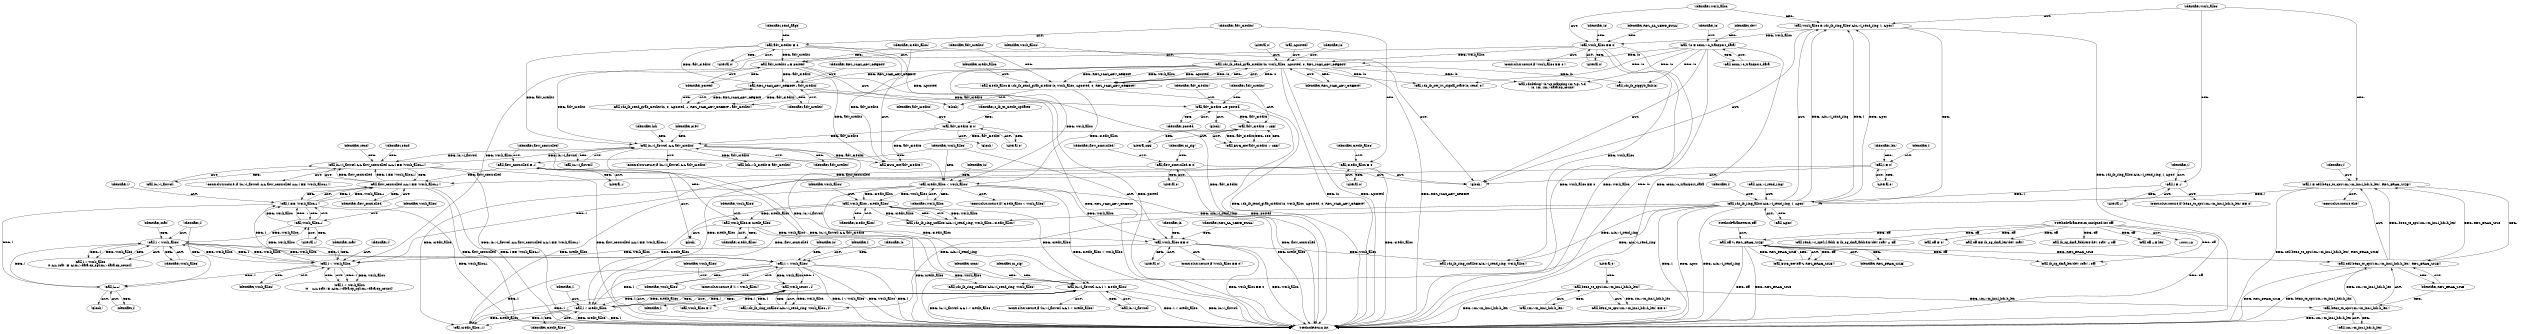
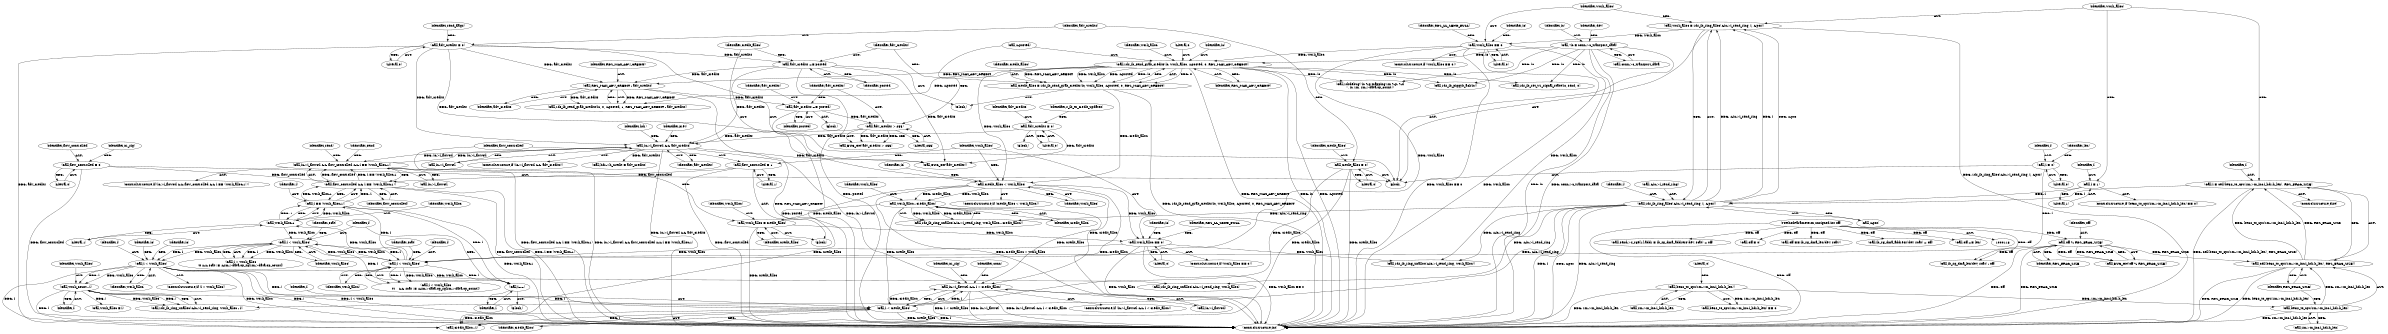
  digraph {
    n1 [label="(Call,ic->i_flowctl && i < credit_alloc)"]
    n2 [label="(Call,i < credit_alloc)"]
-   n3 [label="(MethodReturn,int)"]
+   n3 [label="(ControlStructure,int)"]
    n4 [label="(ControlStructure,if (ic->i_flowctl && i < credit_alloc))"]
    n5 [label="(Call,ic->i_flowctl)"]
    n6 [label="(Call,credit_alloc - i)"]
    n7 [label="(Identifier,credit_alloc)"]
    n8 [label="(Call,ic->i_flowctl && adv_credits)"]
    n9 [label="(Call,ic->i_flowctl && flow_controlled && i == (work_alloc-1))"]
    n10 [label="(Call,ic->i_flowctl)"]
    n11 [label="(Call,BUG_ON(adv_credits))"]
    n12 [label="(ControlStructure,if (ic->i_flowctl && adv_credits))"]
    n13 [label="(Call,hdr->h_credit = adv_credits)"]
    n14 [label="(Identifier,adv_credits)"]
    n15 [label="(Call,flow_controlled && i == (work_alloc-1))"]
    n16 [label="(ControlStructure,if (ic->i_flowctl && flow_controlled && i == (work_alloc-1)))"]
    n17 [label="(Call,ic->i_flowctl)"]
    n18 [label="(Call,i == (work_alloc-1))"]
    n19 [label="(Identifier,flow_controlled)"]
    n20 [label="(Call,i++)"]
    n21 [label="(Call,work_alloc-1)"]
    n22 [label="(Call,flow_controlled = 1)"]
    n23 [label="(Block,)"]
    n24 [label="(Literal,1)"]
    n25 [label="(Call,flow_controlled = 0)"]
    n26 [label="(Block,)"]
    n27 [label="(Literal,0)"]
    n28 [label="(Call,i < work_alloc)"]
    n29 [label="(Block,)"]
    n30 [label="(Identifier,i)"]
    n31 [label="(Literal,1)"]
    n32 [label="(Call,i < work_alloc)"]
    n33 [label="(Call,i < work_alloc\n\t\t    && scat != &rm->data.op_sg[rm->data.op_count])"]
    n34 [label="(Identifier,work_alloc)"]
    n35 [label="(Call,i < work_alloc)"]
    n36 [label="(Call,i < work_alloc\n\t\t && scat != &rm->data.op_sg[rm->data.op_count])"]
    n37 [label="(Identifier,work_alloc)"]
    n38 [label="(Call,i = 0)"]
    n39 [label="(Literal,0)"]
    n40 [label="(Call,rds_ib_ring_unalloc(&ic->i_send_ring, work_alloc))"]
    n41 [label="(Call,work_count - i)"]
    n42 [label="(Identifier,work_alloc)"]
    n43 [label="(ControlStructure,if (i < work_alloc))"]
    n44 [label="(Call,work_alloc == 0)"]
    n45 [label="(Call,rds_ib_send_grab_credits(ic, work_alloc, &posted, 0, RDS_MAX_ADV_CREDIT))"]
    n46 [label="(ControlStructure,if (work_alloc == 0))"]
    n47 [label="(Call,rds_ib_ring_unalloc(&ic->i_send_ring, work_alloc))"]
    n48 [label="(Literal,0)"]
    n49 [label="(Call,credit_alloc < work_alloc)"]
    n50 [label="(Call,credit_alloc = rds_ib_send_grab_credits(ic, work_alloc, &posted, 0, RDS_MAX_ADV_CREDIT))"]
    n51 [label="(Call,RDS_MAX_ADV_CREDIT - adv_credits)"]
    n52 [label="(Call,rdsdebug(\"ic %p mapping rm %p: %d\n\", ic, rm, rm->data.op_count))"]
    n53 [label="(Call,rds_ib_piggyb_ack(ic))"]
    n54 [label="(Call,rds_ib_send_grab_credits(ic, 0, &posted, 1, RDS_MAX_ADV_CREDIT - adv_credits))"]
    n55 [label="(Call,rds_ib_set_wr_signal_state(ic, send, 0))"]
    n56 [label="(Identifier,RDS_MAX_ADV_CREDIT)"]
    n57 [label="(Call,work_alloc = rds_ib_ring_alloc(&ic->i_send_ring, i, &pos))"]
    n58 [label="(Call,rds_ib_ring_alloc(&ic->i_send_ring, i, &pos))"]
    n59 [label="(Call,rds_ib_ring_unalloc(&ic->i_send_ring, work_alloc - i))"]
    n60 [label="(Call,&pos)"]
    n61 [label="(Call,rds_ib_ring_unalloc(&ic->i_send_ring, work_alloc - credit_alloc))"]
    n62 [label="(Call,work_alloc - credit_alloc)"]
    n63 [label="(Call,i = 1)"]
    n64 [label="(Literal,1)"]
    n65 [label="(ControlStructure,if (be32_to_cpu(rm->m_inc.i_hdr.h_len) == 0))"]
    n66 [label="(Call,i = ceil(be32_to_cpu(rm->m_inc.i_hdr.h_len), RDS_FRAG_SIZE))"]
    n67 [label="(Call,ceil(be32_to_cpu(rm->m_inc.i_hdr.h_len), RDS_FRAG_SIZE))"]
    n68 [label="(ControlStructure,else)"]
    n69 [label="(Identifier,RDS_FRAG_SIZE)"]
    n70 [label="(Call,be32_to_cpu(rm->m_inc.i_hdr.h_len))"]
    n71 [label="(Call,rm->m_inc.i_hdr.h_len)"]
    n72 [label="(Call,be32_to_cpu(rm->m_inc.i_hdr.h_len))"]
    n73 [label="(Call,be32_to_cpu(rm->m_inc.i_hdr.h_len) == 0)"]
    n74 [label="(Call,rm->m_inc.i_hdr.h_len)"]
    n75 [label="(Call,off % RDS_FRAG_SIZE)"]
    n76 [label="(Call,ib_sg_dma_len(dev, scat) - off)"]
    n77 [label="(Call,BUG_ON(off % RDS_FRAG_SIZE))"]
    n78 [label="(Identifier,RDS_FRAG_SIZE)"]
    n79 [label="(MethodParameterIn,unsigned int off)"]
    n80 [label="(Call,send->s_sge[1].addr = ib_sg_dma_address(dev, scat) + off)"]
    n81 [label="(Call,off = 0)"]
    n82 [label="(Call,off == ib_sg_dma_len(dev, scat))"]
    n83 [label="(Call,ib_sg_dma_address(dev, scat) + off)"]
    n84 [label="(Call,off += len)"]
    1000118
    n86 [label="(Call,work_alloc == 0)"]
    n87 [label="(ControlStructure,if (work_alloc == 0))"]
    n88 [label="(Literal,0)"]
    n89 [label="(Call,work_alloc = credit_alloc)"]
    n90 [label="(Identifier,credit_alloc)"]
    n91 [label="(Identifier,credit_alloc)"]
    n92 [label="(Identifier,work_alloc)"]
    n93 [label="(ControlStructure,if (credit_alloc < work_alloc))"]
    n94 [label="(Block,)"]
    n95 [label="(Call,adv_credits += posted)"]
    n96 [label="(Identifier,adv_credits)"]
    n97 [label="(Call,*ic = conn->c_transport_data)"]
    n98 [label="(Call,conn->c_transport_data)"]
    n99 [label="(Call,adv_credits += posted)"]
    n100 [label="(Identifier,posted)"]
    n101 [label="(Call,adv_credits = 0)"]
    n102 [label="(Literal,0)"]
    n103 [label="(Call,adv_credits = 0)"]
    n104 [label="(Literal,0)"]
    n105 [label="(Block,)"]
    n106 [label="(Call,adv_credits > 255)"]
    n107 [label="(Call,BUG_ON(adv_credits > 255))"]
    n108 [label="(Literal,255)"]
    n109 [label="(Identifier,posted)"]
    n110 [label="(Block,)"]
    n111 [label="(Identifier,i)"]
    n112 [label="(Call,work_alloc = i)"]
    n113 [label="(Call,credit_alloc = 0)"]
    n114 [label="(Literal,0)"]
    n115 [label="(Identifier,len)"]
    n116 [label="(Identifier,credit_alloc)"]
    n117 [label="(Identifier,scat)"]
    n118 [label="(Identifier,i)"]
    n119 [label="(Identifier,work_alloc)"]
    n120 [label="(Call,&posted)"]
    n121 [label="(Identifier,credit_alloc)"]
    n122 [label="(Identifier,ic)"]
    n123 [label="(Identifier,scat)"]
    n124 [label="(Identifier,s_ib_tx_credit_updates)"]
    n125 [label="(Identifier,send_flags)"]
    n126 [label="(Identifier,i)"]
    n127 [label="(Identifier,work_alloc)"]
    n128 [label="(Call,&ic->i_send_ring)"]
    n129 [label="(Identifier,ic)"]
    n130 [label="(Identifier,nr_sig)"]
    n131 [label="(Identifier,adv_credits)"]
    n132 [label="(Identifier,ic)"]
    n133 [label="(Identifier,i)"]
    n134 [label="(Identifier,adv_credits)"]
    n135 [label="(Identifier,prev)"]
    n136 [label="(Identifier,ic)"]
    n137 [label="(Identifier,RDS_LL_SEND_FULL)"]
    n138 [label="(Identifier,send)"]
    n139 [label="(Identifier,send)"]
    n140 [label="(Identifier,RDS_LL_SEND_FULL)"]
    n141 [label="(Identifier,work_alloc)"]
    n142 [label="(Identifier,hdr)"]
    n143 [label="(Identifier,adv_credits)"]
    n144 [label="(Identifier,work_alloc)"]
    n145 [label="(Identifier,ic)"]
    n146 [label="(Identifier,flow_controlled)"]
    n147 [label="(Literal,0)"]
    n148 [label="(Identifier,work_alloc)"]
    n149 [label="(Identifier,i)"]
    n150 [label="(Identifier,ic)"]
    n151 [label="(Identifier,adv_credits)"]
    n152 [label="(Identifier,flow_controlled)"]
    n153 [label="(Identifier,i)"]
    n154 [label="(Identifier,adv_credits)"]
    n155 [label="(Identifier,ic)"]
    n156 [label="(Literal,0)"]
    n157 [label="(Identifier,nr_sig)"]
    n158 [label="(Identifier,work_alloc)"]
-   n159 [label="(MethodParameterIn,off)"]
+   n159 [label="(Identifier,off)"]
    n160 [label="(Identifier,RDS_MAX_ADV_CREDIT)"]
    n161 [label="(Identifier,work_alloc)"]
    n162 [label="(Identifier,i)"]
    n163 [label="(Identifier,i)"]
    n164 [label="(Identifier,i)"]
    n165 [label="(Identifier,i)"]
    n166 [label="(Identifier,credit_alloc)"]
    n167 [label="(Identifier,dev)"]
    n168 [label="(Identifier,conn)"]
    n169 [label="(Identifier,work_alloc)"]
    n1 -> n2 [label="CFG: "]
    n1 -> n3 [label="DDG: ic->i_flowctl"]
    n1 -> n3 [label="DDG: ic->i_flowctl && i < credit_alloc"]
    n1 -> n3 [label="DDG: i < credit_alloc"]
    n1 -> n4 [label="AST: "]
    n1 -> n5 [label="CFG: "]
    n2 -> n1 [label="AST: "]
    n2 -> n1 [label="DDG: i"]
    n2 -> n1 [label="DDG: credit_alloc"]
    n2 -> n3 [label="DDG: credit_alloc"]
    n2 -> n3 [label="DDG: i"]
    n2 -> n6 [label="DDG: credit_alloc"]
    n2 -> n6 [label="DDG: i"]
    n2 -> n7 [label="CFG: "]
    n5 -> n1 [label="AST: "]
    n7 -> n2 [label="AST: "]
    n8 -> n1 [label="DDG: ic->i_flowctl"]
    n8 -> n3 [label="DDG: ic->i_flowctl && adv_credits"]
    n8 -> n9 [label="DDG: ic->i_flowctl"]
    n8 -> n10 [label="CFG: "]
    n8 -> n11 [label="DDG: adv_credits"]
    n8 -> n12 [label="AST: "]
    n8 -> n13 [label="DDG: adv_credits"]
    n8 -> n14 [label="CFG: "]
    n9 -> n3 [label="DDG: ic->i_flowctl && flow_controlled && i == (work_alloc-1)"]
    n9 -> n3 [label="DDG: flow_controlled && i == (work_alloc-1)"]
    n9 -> n8 [label="DDG: ic->i_flowctl"]
    n9 -> n15 [label="CFG: "]
    n9 -> n16 [label="AST: "]
    n9 -> n17 [label="CFG: "]
    n10 -> n8 [label="AST: "]
    n14 -> n8 [label="AST: "]
    n15 -> n3 [label="DDG: flow_controlled"]
    n15 -> n3 [label="DDG: i == (work_alloc-1)"]
    n15 -> n9 [label="AST: "]
    n15 -> n9 [label="DDG: flow_controlled"]
    n15 -> n9 [label="DDG: i == (work_alloc-1)"]
    n15 -> n18 [label="CFG: "]
    n15 -> n19 [label="CFG: "]
    n17 -> n9 [label="AST: "]
    n18 -> n3 [label="DDG: work_alloc-1"]
    n18 -> n15 [label="AST: "]
    n18 -> n15 [label="DDG: i"]
    n18 -> n15 [label="DDG: work_alloc-1"]
    n18 -> n20 [label="DDG: i"]
    n18 -> n21 [label="CFG: "]
    n19 -> n15 [label="AST: "]
    n20 -> n28 [label="DDG: i"]
    n20 -> n29 [label="AST: "]
    n20 -> n30 [label="CFG: "]
    n21 -> n18 [label="AST: "]
    n21 -> n18 [label="DDG: work_alloc"]
    n21 -> n18 [label="DDG: 1"]
    n21 -> n28 [label="DDG: work_alloc"]
    n21 -> n31 [label="CFG: "]
    n22 -> n3 [label="DDG: flow_controlled"]
    n22 -> n15 [label="DDG: flow_controlled"]
    n22 -> n23 [label="AST: "]
    n22 -> n24 [label="CFG: "]
    n24 -> n22 [label="AST: "]
    n25 -> n3 [label="DDG: flow_controlled"]
    n25 -> n15 [label="DDG: flow_controlled"]
    n25 -> n26 [label="AST: "]
    n25 -> n27 [label="CFG: "]
    n27 -> n25 [label="AST: "]
    n28 -> n32 [label="DDG: i"]
    n28 -> n32 [label="DDG: work_alloc"]
    n28 -> n35 [label="DDG: i"]
    n28 -> n35 [label="DDG: work_alloc"]
    n28 -> n36 [label="AST: "]
    n28 -> n36 [label="DDG: i"]
    n28 -> n36 [label="DDG: work_alloc"]
    n28 -> n37 [label="CFG: "]
    n30 -> n20 [label="AST: "]
    n31 -> n21 [label="AST: "]
    n32 -> n18 [label="DDG: i"]
    n32 -> n20 [label="DDG: i"]
    n32 -> n21 [label="DDG: work_alloc"]
    n32 -> n28 [label="DDG: work_alloc"]
    n32 -> n33 [label="AST: "]
    n32 -> n33 [label="DDG: i"]
    n32 -> n33 [label="DDG: work_alloc"]
    n32 -> n34 [label="CFG: "]
    n33 -> n32 [label="CFG: "]
    n34 -> n32 [label="AST: "]
    n35 -> n2 [label="DDG: i"]
    n35 -> n3 [label="DDG: i"]
    n35 -> n3 [label="DDG: i < work_alloc"]
    n35 -> n3 [label="DDG: work_alloc"]
    n35 -> n6 [label="DDG: i"]
    n35 -> n40 [label="DDG: work_alloc"]
    n35 -> n41 [label="DDG: work_alloc"]
    n35 -> n41 [label="DDG: i"]
    n35 -> n42 [label="CFG: "]
    n35 -> n43 [label="AST: "]
    n36 -> n28 [label="CFG: "]
    n37 -> n28 [label="AST: "]
    n38 -> n26 [label="AST: "]
    n38 -> n32 [label="DDG: i"]
    n38 -> n39 [label="CFG: "]
    n39 -> n38 [label="AST: "]
    n41 -> n2 [label="DDG: i"]
    n41 -> n6 [label="DDG: i"]
    n41 -> n59 [label="AST: "]
    n41 -> n59 [label="DDG: work_alloc"]
    n41 -> n59 [label="DDG: i"]
    n41 -> n111 [label="CFG: "]
    n41 -> n112 [label="DDG: i"]
    n42 -> n35 [label="AST: "]
    n44 -> n3 [label="DDG: work_alloc == 0"]
    n44 -> n3 [label="DDG: work_alloc"]
    n44 -> n32 [label="DDG: work_alloc"]
    n44 -> n45 [label="DDG: work_alloc"]
    n44 -> n46 [label="AST: "]
    n44 -> n47 [label="DDG: work_alloc"]
    n44 -> n48 [label="CFG: "]
    n45 -> n3 [label="DDG: RDS_MAX_ADV_CREDIT"]
    n45 -> n3 [label="DDG: ic"]
    n45 -> n3 [label="DDG: &posted"]
    n45 -> n49 [label="DDG: work_alloc"]
    n45 -> n50 [label="AST: "]
    n45 -> n50 [label="DDG: 0"]
    n45 -> n50 [label="DDG: RDS_MAX_ADV_CREDIT"]
    n45 -> n50 [label="DDG: work_alloc"]
    n45 -> n50 [label="DDG: &posted"]
    n45 -> n50 [label="DDG: ic"]
    n45 -> n51 [label="DDG: RDS_MAX_ADV_CREDIT"]
    n45 -> n52 [label="DDG: ic"]
    n45 -> n53 [label="DDG: ic"]
    n45 -> n54 [label="DDG: &posted"]
    n45 -> n55 [label="DDG: ic"]
    n45 -> n56 [label="CFG: "]
    n48 -> n44 [label="AST: "]
    n49 -> n1 [label="DDG: credit_alloc"]
    n49 -> n3 [label="DDG: credit_alloc < work_alloc"]
    n49 -> n3 [label="DDG: credit_alloc"]
    n49 -> n6 [label="DDG: credit_alloc"]
    n49 -> n62 [label="DDG: work_alloc"]
    n49 -> n62 [label="DDG: credit_alloc"]
    n49 -> n86 [label="DDG: work_alloc"]
    n49 -> n92 [label="CFG: "]
    n49 -> n93 [label="AST: "]
    n50 -> n3 [label="DDG: rds_ib_send_grab_credits(ic, work_alloc, &posted, 0, RDS_MAX_ADV_CREDIT)"]
    n50 -> n45 [label="CFG: "]
    n50 -> n49 [label="DDG: credit_alloc"]
    n50 -> n94 [label="AST: "]
    n51 -> n3 [label="DDG: RDS_MAX_ADV_CREDIT"]
    n51 -> n54 [label="AST: "]
    n51 -> n54 [label="DDG: RDS_MAX_ADV_CREDIT"]
    n51 -> n54 [label="DDG: adv_credits"]
    n51 -> n95 [label="DDG: adv_credits"]
    n51 -> n96 [label="CFG: "]
    n54 -> n51 [label="CFG: "]
    n56 -> n45 [label="AST: "]
    n57 -> n3 [label="DDG: rds_ib_ring_alloc(&ic->i_send_ring, i, &pos)"]
    n57 -> n26 [label="AST: "]
    n57 -> n44 [label="DDG: work_alloc"]
    n57 -> n58 [label="CFG: "]
    n58 -> n3 [label="DDG: i"]
    n58 -> n3 [label="DDG: &pos"]
    n58 -> n3 [label="DDG: &ic->i_send_ring"]
    n58 -> n40 [label="DDG: &ic->i_send_ring"]
    n58 -> n47 [label="DDG: &ic->i_send_ring"]
    n58 -> n57 [label="AST: "]
    n58 -> n57 [label="DDG: &ic->i_send_ring"]
    n58 -> n57 [label="DDG: i"]
    n58 -> n57 [label="DDG: &pos"]
    n58 -> n59 [label="DDG: &ic->i_send_ring"]
    n58 -> n60 [label="CFG: "]
    n58 -> n61 [label="DDG: &ic->i_send_ring"]
    n59 -> n41 [label="CFG: "]
    n60 -> n58 [label="AST: "]
    n61 -> n62 [label="CFG: "]
    n62 -> n1 [label="DDG: credit_alloc"]
    n62 -> n2 [label="DDG: credit_alloc"]
    n62 -> n61 [label="AST: "]
    n62 -> n61 [label="DDG: work_alloc"]
    n62 -> n61 [label="DDG: credit_alloc"]
    n62 -> n89 [label="DDG: credit_alloc"]
    n62 -> n91 [label="CFG: "]
    n63 -> n58 [label="DDG: i"]
    n63 -> n64 [label="CFG: "]
    n63 -> n65 [label="AST: "]
    n64 -> n63 [label="AST: "]
    n66 -> n3 [label="DDG: ceil(be32_to_cpu(rm->m_inc.i_hdr.h_len), RDS_FRAG_SIZE)"]
    n66 -> n58 [label="DDG: i"]
    n66 -> n67 [label="CFG: "]
    n66 -> n68 [label="AST: "]
    n67 -> n3 [label="DDG: be32_to_cpu(rm->m_inc.i_hdr.h_len)"]
    n67 -> n3 [label="DDG: RDS_FRAG_SIZE"]
    n67 -> n66 [label="AST: "]
    n67 -> n66 [label="DDG: be32_to_cpu(rm->m_inc.i_hdr.h_len)"]
    n67 -> n66 [label="DDG: RDS_FRAG_SIZE"]
    n67 -> n69 [label="CFG: "]
    n69 -> n67 [label="AST: "]
    n69 -> n70 [label="CFG: "]
    n70 -> n3 [label="DDG: rm->m_inc.i_hdr.h_len"]
    n70 -> n67 [label="AST: "]
    n70 -> n67 [label="DDG: rm->m_inc.i_hdr.h_len"]
    n70 -> n71 [label="CFG: "]
    n71 -> n70 [label="AST: "]
    n72 -> n3 [label="DDG: rm->m_inc.i_hdr.h_len"]
    n72 -> n70 [label="DDG: rm->m_inc.i_hdr.h_len"]
    n72 -> n73 [label="AST: "]
    n72 -> n73 [label="DDG: rm->m_inc.i_hdr.h_len"]
    n72 -> n74 [label="CFG: "]
    n74 -> n72 [label="AST: "]
    n75 -> n3 [label="DDG: off"]
    n75 -> n3 [label="DDG: RDS_FRAG_SIZE"]
    n75 -> n67 [label="DDG: RDS_FRAG_SIZE"]
    n75 -> n76 [label="DDG: off"]
    n75 -> n77 [label="AST: "]
    n75 -> n77 [label="DDG: off"]
    n75 -> n77 [label="DDG: RDS_FRAG_SIZE"]
    n75 -> n78 [label="CFG: "]
    n77 -> n75 [label="CFG: "]
    n78 -> n75 [label="AST: "]
    n79 -> n3 [label="DDG: off"]
    n79 -> n75 [label="DDG: off"]
    n79 -> n76 [label="DDG: off"]
    n79 -> n80 [label="DDG: off"]
    n79 -> n81 [label="DDG: off"]
    n79 -> n82 [label="DDG: off"]
    n79 -> n83 [label="DDG: off"]
    n79 -> n84 [label="DDG: off"]
    n79 -> 1000118 [label="AST: "]
    n86 -> n3 [label="DDG: work_alloc == 0"]
    n86 -> n3 [label="DDG: work_alloc"]
    n86 -> n32 [label="DDG: work_alloc"]
    n86 -> n47 [label="DDG: work_alloc"]
    n86 -> n87 [label="AST: "]
    n86 -> n88 [label="CFG: "]
    n88 -> n86 [label="AST: "]
    n89 -> n3 [label="DDG: credit_alloc"]
    n89 -> n23 [label="AST: "]
    n89 -> n86 [label="DDG: work_alloc"]
    n89 -> n90 [label="CFG: "]
    n90 -> n89 [label="AST: "]
    n91 -> n62 [label="AST: "]
    n92 -> n49 [label="AST: "]
    n95 -> n3 [label="DDG: posted"]
    n95 -> n106 [label="DDG: adv_credits"]
    n95 -> n109 [label="CFG: "]
    n95 -> n110 [label="AST: "]
    n96 -> n51 [label="AST: "]
    n97 -> n3 [label="DDG: ic"]
    n97 -> n3 [label="DDG: conn->c_transport_data"]
    n97 -> n26 [label="AST: "]
    n97 -> n45 [label="DDG: ic"]
    n97 -> n52 [label="DDG: ic"]
    n97 -> n53 [label="DDG: ic"]
    n97 -> n55 [label="DDG: ic"]
    n97 -> n98 [label="CFG: "]
    n98 -> n97 [label="AST: "]
    n99 -> n3 [label="DDG: posted"]
    n99 -> n8 [label="DDG: adv_credits"]
    n99 -> n11 [label="DDG: adv_credits"]
    n99 -> n51 [label="DDG: adv_credits"]
    n99 -> n94 [label="AST: "]
    n99 -> n100 [label="CFG: "]
    n100 -> n99 [label="AST: "]
    n101 -> n3 [label="DDG: adv_credits"]
    n101 -> n8 [label="DDG: adv_credits"]
    n101 -> n11 [label="DDG: adv_credits"]
    n101 -> n26 [label="AST: "]
    n101 -> n51 [label="DDG: adv_credits"]
    n101 -> n99 [label="DDG: adv_credits"]
    n101 -> n102 [label="CFG: "]
    n102 -> n101 [label="AST: "]
    n103 -> n8 [label="DDG: adv_credits"]
    n103 -> n11 [label="DDG: adv_credits"]
    n103 -> n104 [label="CFG: "]
    n103 -> n105 [label="AST: "]
    n104 -> n103 [label="AST: "]
    n106 -> n8 [label="DDG: adv_credits"]
    n106 -> n107 [label="AST: "]
    n106 -> n107 [label="DDG: adv_credits"]
    n106 -> n107 [label="DDG: 255"]
    n106 -> n108 [label="CFG: "]
-   n107 -> n106 [label="CFG: "]
+   n120 -> n106 [label="CFG: "]
    n108 -> n106 [label="AST: "]
    n109 -> n95 [label="AST: "]
    n111 -> n41 [label="AST: "]
    n113 -> n2 [label="DDG: credit_alloc"]
    n113 -> n3 [label="DDG: credit_alloc"]
    n113 -> n6 [label="DDG: credit_alloc"]
    n113 -> n26 [label="AST: "]
    n113 -> n114 [label="CFG: "]
    n114 -> n113 [label="AST: "]
    n115 -> n38 [label="CFG: "]
    n116 -> n49 [label="AST: "]
    n116 -> n99 [label="CFG: "]
    n117 -> n28 [label="CFG: "]
    n118 -> n2 [label="AST: "]
    n119 -> n89 [label="AST: "]
    n120 -> n45 [label="AST: "]
    n121 -> n113 [label="AST: "]
    n122 -> n86 [label="CFG: "]
    n123 -> n32 [label="CFG: "]
    n124 -> n103 [label="CFG: "]
    n125 -> n101 [label="CFG: "]
    n126 -> n58 [label="AST: "]
    n127 -> n44 [label="AST: "]
    n127 -> n57 [label="CFG: "]
    n128 -> n58 [label="AST: "]
    n129 -> n45 [label="AST: "]
    n130 -> n1 [label="CFG: "]
    n131 -> n101 [label="AST: "]
    n131 -> n113 [label="CFG: "]
    n132 -> n35 [label="CFG: "]
    n133 -> n63 [label="AST: "]
    n134 -> n95 [label="AST: "]
    n135 -> n8 [label="CFG: "]
    n136 -> n44 [label="CFG: "]
    n137 -> n44 [label="CFG: "]
    n138 -> n9 [label="CFG: "]
    n139 -> n9 [label="CFG: "]
    n140 -> n86 [label="CFG: "]
    n141 -> n45 [label="AST: "]
    n142 -> n8 [label="CFG: "]
    n143 -> n95 [label="CFG: "]
    n143 -> n106 [label="AST: "]
    n144 -> n62 [label="AST: "]
    n145 -> n49 [label="CFG: "]
    n146 -> n25 [label="AST: "]
    n147 -> n72 [label="CFG: "]
    n148 -> n22 [label="CFG: "]
    n148 -> n49 [label="CFG: "]
    n148 -> n86 [label="AST: "]
    n149 -> n20 [label="CFG: "]
    n149 -> n28 [label="AST: "]
    n150 -> n97 [label="AST: "]
    n151 -> n103 [label="AST: "]
    n152 -> n22 [label="AST: "]
    n152 -> n89 [label="CFG: "]
    n153 -> n18 [label="AST: "]
    n154 -> n50 [label="CFG: "]
    n154 -> n99 [label="AST: "]
    n155 -> n35 [label="CFG: "]
    n156 -> n45 [label="AST: "]
    n157 -> n25 [label="CFG: "]
    n158 -> n57 [label="AST: "]
    n158 -> n63 [label="CFG: "]
    n158 -> n66 [label="CFG: "]
    n159 -> n75 [label="AST: "]
    n160 -> n51 [label="AST: "]
    n161 -> n41 [label="AST: "]
    n162 -> n32 [label="AST: "]
    n163 -> n35 [label="AST: "]
    n164 -> n38 [label="AST: "]
    n165 -> n66 [label="AST: "]
    n166 -> n50 [label="AST: "]
    n167 -> n97 [label="CFG: "]
    n168 -> n1 [label="CFG: "]
    n169 -> n21 [label="AST: "]
  }
